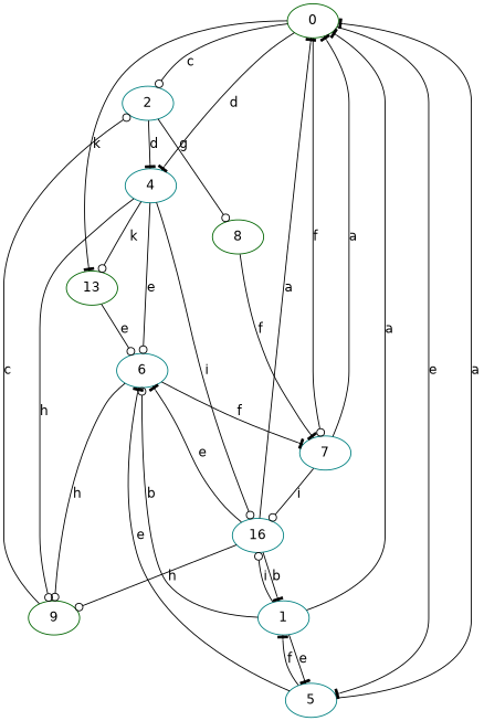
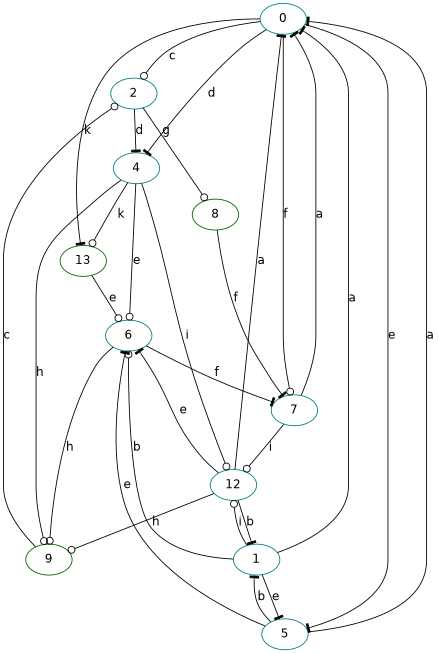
  strict digraph {
    fontname="DejaVu Sans"
    node [color=teal fontname="DejaVu Sans"]
    edge [arrowhead=tee fontname="DejaVu Sans"]
-   0 [color=darkgreen]
+   0
    2
    4
    5
    7
    13 [color=darkgreen]
    8 [color=darkgreen]
-   12 [label=16]
+   12
    6
    9 [color=darkgreen]
    1
    0 -> 2 [arrowhead=odot label=c]
    0 -> 4 [label=d]
    0 -> 5 [label=e]
    0 -> 7 [arrowhead=odot label=f]
    0 -> 13 [label=k]
    2 -> 4 [label=d]
    2 -> 8 [arrowhead=odot label=g]
    4 -> 13 [arrowhead=odot label=k]
    4 -> 12 [arrowhead=odot label=i]
    4 -> 6 [arrowhead=odot label=e]
    4 -> 9 [arrowhead=odot label=h]
    5 -> 0 [label=a]
    5 -> 6 [label=e]
-   5 -> 1 [label=f]
+   5 -> 1 [label=b]
    7 -> 0 [label=a]
    7 -> 12 [arrowhead=odot label=i]
    13 -> 6 [arrowhead=odot label=e]
    8 -> 7 [label=f]
    12 -> 0 [label=a]
    12 -> 6 [label=e]
    12 -> 9 [arrowhead=odot label=h]
    12 -> 1 [label=b]
    6 -> 7 [label=f]
    6 -> 9 [arrowhead=odot label=h]
    9 -> 2 [arrowhead=odot label=c]
    1 -> 0 [label=a]
    1 -> 5 [label=e]
    1 -> 12 [arrowhead=odot label=i]
    1 -> 6 [arrowhead=odot label=b]
  }
